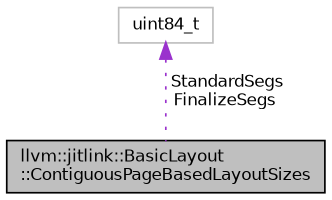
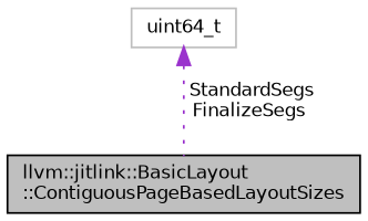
  digraph {
    node [fontname=Helvetica fontsize=10 shape=record]
    n1 [color=black fillcolor=grey75 fontcolor=black height=0.2 label="llvm::jitlink::BasicLayout\l::ContiguousPageBasedLayoutSizes" style=filled width=0.4]
-   n2 [color=grey75 height=0.2 label=uint84_t width=0.4]
+   n2 [color=grey75 height=0.2 label=uint64_t width=0.4]
    n2 -> n1 [color=darkorchid3 dir=back fontname=Helvetica fontsize=10 label=" StandardSegs\nFinalizeSegs" labelfontname=Helvetica labelfontsize=10 style=dotted]
  }
